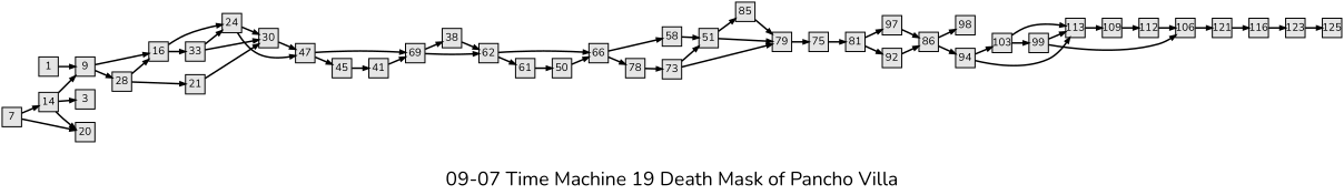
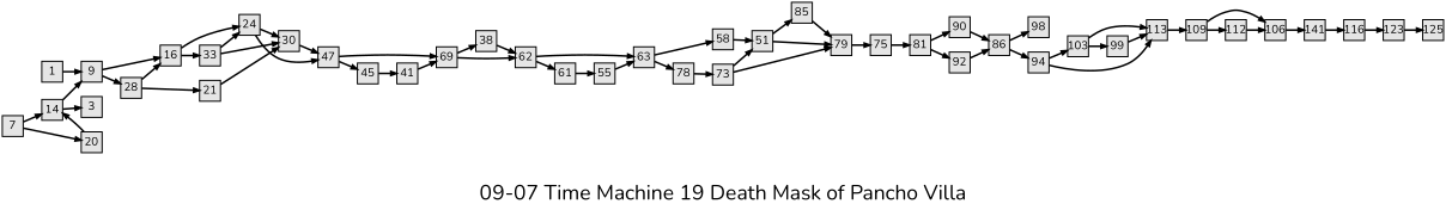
  digraph {
    fontname=Nunito
    fontsize=36
    label="09-07 Time Machine 19 Death Mask of Pancho Villa"
    nodesep=0.35
    ordering=out
    rankdir=LR
    ranksep=0.45
    node [fillcolor=grey90 fixedsize=true fontname=Nunito fontsize=20 labelfloat=true margin="0,0" penwidth=2 regular=true shape=rect style=filled]
    edge [fontname=Nunito fontsize=12 labelfloat=true penwidth=3]
    1
    9
    16
    28
    24
    33
    21
    7
    14
    20
    3
    30
    47
    69
    45
    38
    62
    41
-   66
+   66 [label=63]
    61
    58
    78
-   55 [label=50]
+   55
    51
    85
    79
    75
    81
    73
-   90 [label=97]
+   90
    92
    86
    98
    94
    103
    113
    99
    109
    106
    112
-   121
+   121 [label=141]
    116
    123
    125
    1 -> 9
    9 -> 16
    9 -> 28
    16 -> 24
    16 -> 33
    28 -> 16
    28 -> 21
    24 -> 30
    24 -> 47
    33 -> 24
    33 -> 30
    21 -> 30
    7 -> 14
    7 -> 20
    14 -> 9
    14 -> 3
-   14 -> 20
+   20 -> 14
    30 -> 47
    47 -> 69
    47 -> 45
    69 -> 38
    69 -> 62
    45 -> 41
    38 -> 62
    62 -> 66
    62 -> 61
    41 -> 69
    66 -> 58
    66 -> 78
    61 -> 55
    58 -> 51
    78 -> 73
    55 -> 66
    51 -> 85
    51 -> 79
    85 -> 79
    79 -> 75
    75 -> 81
    81 -> 90
    81 -> 92
    73 -> 51
    73 -> 79
    90 -> 86
    92 -> 86
    86 -> 98
    86 -> 94
    94 -> 103
    94 -> 113
    103 -> 113
    103 -> 99
    113 -> 109
    99 -> 113
-   99 -> 106
+   109 -> 106
    109 -> 112
    106 -> 121
    112 -> 106
    121 -> 116
    116 -> 123
    123 -> 125
  }
